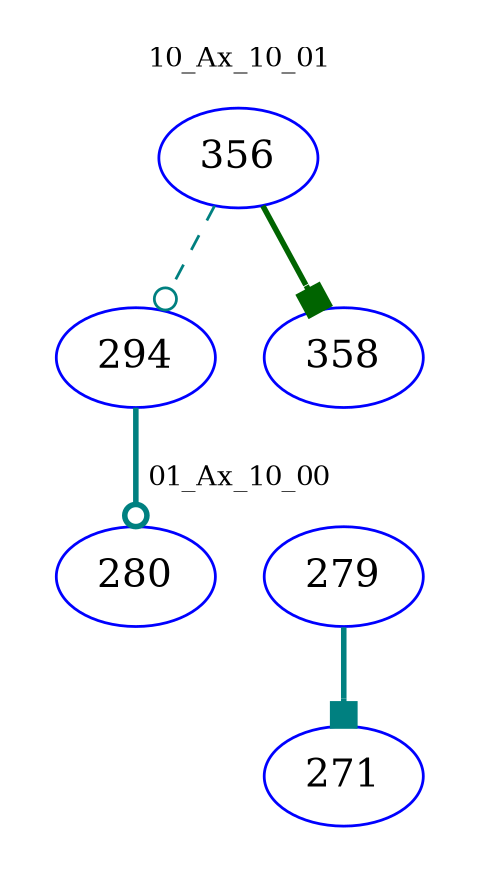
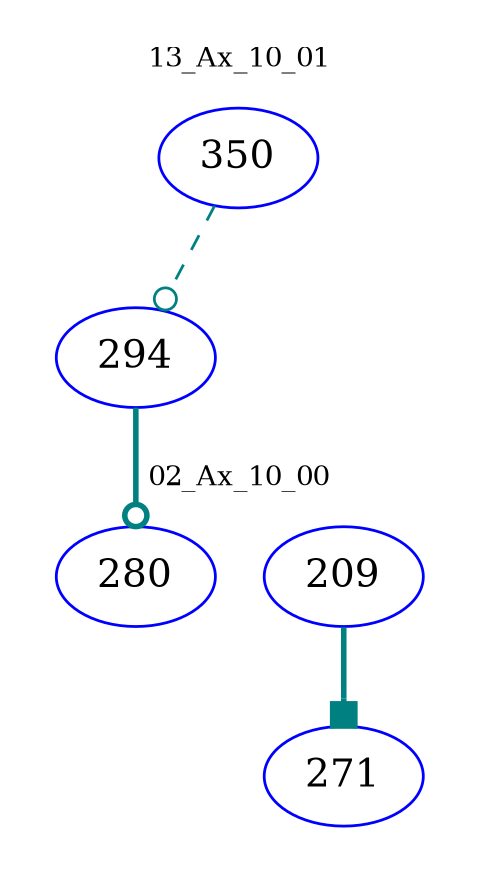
  digraph {
    node [color=blue]
    edge [arrowhead=box color=teal style=bold]
-   n1 [label=279]
+   n1 [label=209]
    n2 [label=271]
    n3 [label=280]
-   n4 [label=356]
+   n4 [label=350]
    n5 [label=294]
-   n6 [label=358]
    subgraph cluster_1 {
      color=white
      fontsize=10
-     label="01_Ax_10_00"
+     label="02_Ax_10_00"
      n1
      n2
      n3
    }
    subgraph cluster_2 {
      color=white
      fontsize=10
-     label="10_Ax_10_01"
+     label="13_Ax_10_01"
      n4
      n5
-     n6
    }
    n1 -> n2
    n4 -> n5 [arrowhead=odot style=dashed]
-   n4 -> n6 [color=darkgreen]
    n5 -> n3 [arrowhead=odot]
  }
